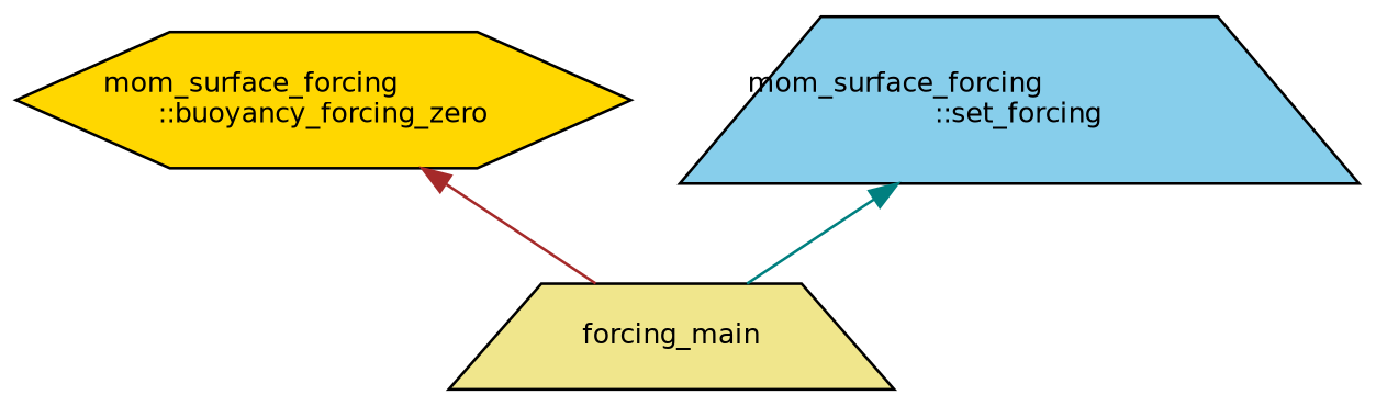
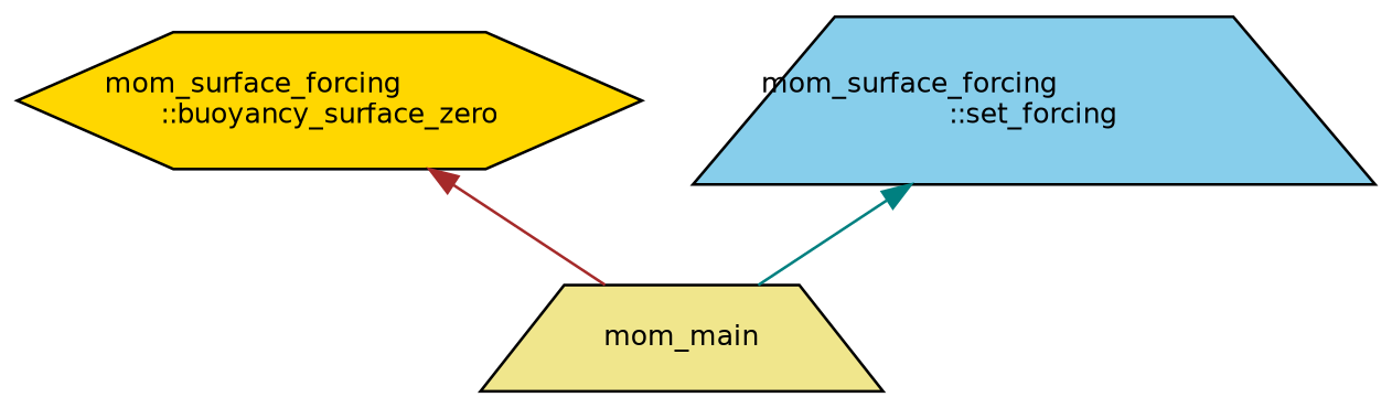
  digraph {
    rankdir=TB
    node [color=black fontname=Helvetica fontsize=10 shape=trapezium style=filled]
    edge [dir=back fontname=Helvetica fontsize=10 labelfontname=Helvetica labelfontsize=10 style=solid]
-   n1 [fillcolor=gold fontcolor=black height=0.2 label="mom_surface_forcing\l::buoyancy_forcing_zero" shape=hexagon width=0.4]
-   n2 [fillcolor=khaki height=0.2 label=forcing_main width=0.4]
+   n1 [fillcolor=gold fontcolor=black height=0.2 label="mom_surface_forcing\l::buoyancy_surface_zero" shape=hexagon width=0.4]
+   n2 [fillcolor=khaki height=0.2 label=mom_main width=0.4]
    n3 [fillcolor=skyblue height=0.2 label="mom_surface_forcing\l::set_forcing" width=0.4]
    n1 -> n2 [color=brown]
    n3 -> n2 [color=teal]
  }
